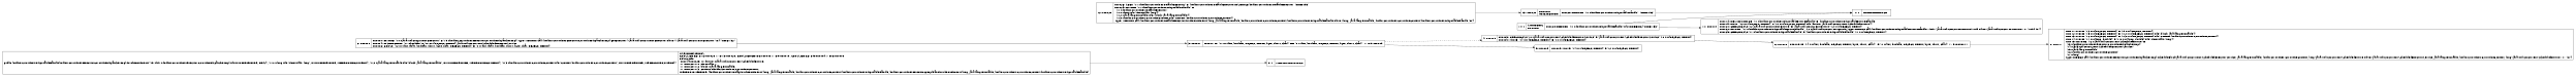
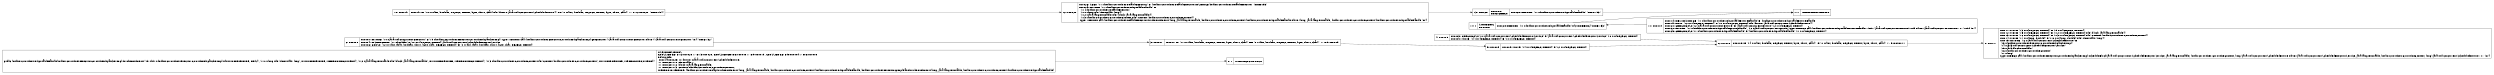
  digraph {
    rankdir=LR
    node [shape=record]
-   n1 [label="{0\:\ ?|MTH_ENTER_BLOCK\l}"]
+   n1 [label="{0\:\ ?|MTH_OBJECT_BLOCK\l}"]
    n2 [label="{2\:\ 0x0000|0x0000: INVOKE  (r0 I:java.util.concurrent.Executor) = (r9 I:kotlinx.coroutines.ExecutorCoroutineDispatcherImpl) type: VIRTUAL call: kotlinx.coroutines.ExecutorCoroutineDispatcherImpl.getExecutor():java.util.concurrent.Executor A[MD:():java.util.concurrent.Executor (m)] (LINE:152)\l0x0004: INSTANCE_OF  (r1 I:boolean) = (r0 I:??[OBJECT, ARRAY]) java.util.concurrent.ScheduledExecutorService \l0x0006: CONST  (r2 I:??[int, float, boolean, short, byte, char, OBJECT, ARRAY]) = (0 ??[int, float, boolean, short, byte, char, OBJECT, ARRAY]) \l}"]
    n3 [label="{3\:\ 0x0007|0x0007: IF  (r1 I:??[int, boolean, OBJECT, ARRAY, byte, short, char]) == (0 ??[int, boolean, OBJECT, ARRAY, byte, short, char])  \-\> B:5:0x000d \l}"]
    n4 [label="{4\:\ 0x0009|0x0009: CHECK_CAST (r0 I:java.util.concurrent.ScheduledExecutorService) = (java.util.concurrent.ScheduledExecutorService) (r0 I:??[OBJECT, ARRAY]) \l0x000b: MOVE  (r4 I:??[OBJECT, ARRAY]) = (r0 I:??[OBJECT, ARRAY]) \l}"]
    n5 [label="{5\:\ 0x000d|0x000d: MOVE  (r4 I:??[OBJECT, ARRAY]) = (r2 I:??[OBJECT, ARRAY]) \l}"]
    n6 [label="{6\:\ 0x000e|0x000e: IF  (r4 I:??[int, boolean, OBJECT, ARRAY, byte, short, char]) != (0 ??[int, boolean, OBJECT, ARRAY, byte, short, char])  \-\> B:8:0x0011 \l}"]
-   n7 [label="{8\:\ 0x0011|0x0011: MOVE  (r3 I:??[OBJECT, ARRAY]) = (r9 I:??[OBJECT, ARRAY]) \l0x0012: MOVE  (r5 I:??[OBJECT, ARRAY]) = (r12 I:??[OBJECT, ARRAY] A[D('block' java.lang.Runnable)]) \l0x0013: MOVE  (r6 I:??[OBJECT, ARRAY]) = (r13 I:??[OBJECT, ARRAY] A[D('context' kotlin.coroutines.CoroutineContext)]) \l0x0014: MOVE  (r7 I:??[long, double]) = (r10 I:??[long, double] A[D('timeMillis' long)]) \l0x0015: INVOKE  (r2 I:java.util.concurrent.ScheduledFuture) = \l  (r3 I:kotlinx.coroutines.ExecutorCoroutineDispatcherImpl)\l  (r4 I:java.util.concurrent.ScheduledExecutorService)\l  (r5 I:java.lang.Runnable)\l  (r6 I:kotlin.coroutines.CoroutineContext)\l  (r7 I:long)\l type: DIRECT call: kotlinx.coroutines.ExecutorCoroutineDispatcherImpl.scheduleBlock(java.util.concurrent.ScheduledExecutorService, java.lang.Runnable, kotlin.coroutines.CoroutineContext, long):java.util.concurrent.ScheduledFuture A[MD:(java.util.concurrent.ScheduledExecutorService, java.lang.Runnable, kotlin.coroutines.CoroutineContext, long):java.util.concurrent.ScheduledFuture\<?\> (m)]\l}"]
+   n7 [label="{8\:\ 0x0011|0x0011: MOVE  (r3 I:??[OBJECT, ARRAY]) = (r9 I:??[OBJECT, ARRAY]) \l0x0012: MOVE  (r5 I:??[OBJECT, ARRAY]) = (r12 I:??[OBJECT, ARRAY] A[D('block' java.lang.Runnable)]) \l0x0013: MOVE  (r6 I:??[OBJECT, ARRAY]) = (r13 I:??[OBJECT, ARRAY] A[D('context' kotlin.coroutines.CoroutineContext)]) \l0x0014: MOVE  (r7 I:??[long, double]) = (r10 I:??[long, double] A[D('timeMillis' long)]) \l0x0015: INVOKE  (r2 I:java.util.concurrent.ScheduledFuture) = \l  (r3 I:kotlinx.coroutines.ExecutorCoroutineDispatcherImpl)\l  (r4 I:java.util.concurrent.ScheduledExecutorService)\l  (r5 I:java.block.Runnable)\l  (r6 I:kotlin.coroutines.CoroutineContext)\l  (r7 I:long)\l type: DIRECT call: kotlinx.coroutines.ExecutorCoroutineDispatcherImpl.scheduleBlock(java.util.concurrent.ScheduledExecutorService, java.lang.Runnable, kotlin.coroutines.CoroutineContext, long):java.util.concurrent.ScheduledFuture A[MD:(java.util.concurrent.ScheduledExecutorService, java.lang.Runnable, kotlin.coroutines.CoroutineContext, long):java.util.concurrent.ScheduledFuture\<?\> (m)]\l}"]
+   n8 [label="{10\:\ 0x001b|0x001b: IF  (r0 I:??[int, boolean, OBJECT, ARRAY, byte, short, char] A[D('future' java.util.concurrent.ScheduledFuture)]) == (0 ??[int, boolean, OBJECT, ARRAY, byte, short, char])  \-\> B:12:0x0028  (LINE:154)\l}"]
    n9 [label="{12\:\ 0x0028|0x0028: SGET  (r1 I:kotlinx.coroutines.DefaultExecutor) =  kotlinx.coroutines.DefaultExecutor.INSTANCE kotlinx.coroutines.DefaultExecutor  (LINE:155)\l0x002a: INVOKE  (r1 I:kotlinx.coroutines.DisposableHandle) = \l  (r1 I:kotlinx.coroutines.DefaultExecutor)\l  (r10 I:long A[D('timeMillis' long)])\l  (r12 I:java.lang.Runnable A[D('block' java.lang.Runnable)])\l  (r13 I:kotlin.coroutines.CoroutineContext A[D('context' kotlin.coroutines.CoroutineContext)])\l type: VIRTUAL call: kotlinx.coroutines.DefaultExecutor.invokeOnTimeout(long, java.lang.Runnable, kotlin.coroutines.CoroutineContext):kotlinx.coroutines.DisposableHandle A[MD:(long, java.lang.Runnable, kotlin.coroutines.CoroutineContext):kotlinx.coroutines.DisposableHandle (m)]\l}"]
    n10 [label="{11\:\ 0x001d|0x001d: NEW_INSTANCE  (r1 I:kotlinx.coroutines.DisposableFutureHandle) =  kotlinx.coroutines.DisposableFutureHandle \l0x001f: MOVE  (r2 I:??[OBJECT, ARRAY]) = (r0 I:??[OBJECT, ARRAY] A[D('future' java.util.concurrent.ScheduledFuture)]) \l0x0020: CHECK_CAST (r2 I:java.util.concurrent.Future) = (java.util.concurrent.Future) (r2 I:??[OBJECT, ARRAY]) \l0x0022: INVOKE  (r1 I:kotlinx.coroutines.DisposableFutureHandle), (r2 I:java.util.concurrent.Future) type: DIRECT call: kotlinx.coroutines.DisposableFutureHandle.\<init\>(java.util.concurrent.Future):void A[MD:(java.util.concurrent.Future\<?\>):void (m)]\l0x0025: CHECK_CAST (r1 I:kotlinx.coroutines.DisposableHandle) = (kotlinx.coroutines.DisposableHandle) (r1 I:??[OBJECT, ARRAY]) \l}"]
    n11 [label="{14\:\ ?|SYNTHETIC\lRETURN\l|0x002e: RETURN  (r1 I:kotlinx.coroutines.DisposableHandle) A[SYNTHETIC] (LINE:153)\l}"]
-   n12 [label="{13\:\ 0x002e|RETURN\lORIG_RETURN\l|0x002e: RETURN  (r1 I:kotlinx.coroutines.DisposableHandle)  (LINE:153)\l}"]
-   n13 [label="{1\:\ ?|MTH_EXIT_BLOCK\l}"]
+   n12 [label="{13\:\ 0x002e|RETURN\lORIG_CHECK\l|0x002e: RETURN  (r1 I:kotlinx.coroutines.DisposableHandle)  (LINE:153)\l}"]
+   n13 [label="{1\:\ ?|MTH_EXIT_OVERRIDE\l}"]
    n14 [label="{public kotlinx.coroutines.DisposableHandle kotlinx.coroutines.ExecutorCoroutineDispatcherImpl.invokeOnTimeout((r9 'this' I:kotlinx.coroutines.ExecutorCoroutineDispatcherImpl A[IMMUTABLE_TYPE, THIS]), (r10 I:long A[D('timeMillis' long), IMMUTABLE_TYPE, METHOD_ARGUMENT]), (r12 I:java.lang.Runnable A[D('block' java.lang.Runnable), IMMUTABLE_TYPE, METHOD_ARGUMENT]), (r13 I:kotlin.coroutines.CoroutineContext A[D('context' kotlin.coroutines.CoroutineContext), IMMUTABLE_TYPE, METHOD_ARGUMENT]))  | USE_LINES_HINTS\lCROSS_EDGE: B:12:0x0028 \-\> B:13:0x002e, CROSS_EDGE: B:6:0x000e \-\> B:9:0x0019, CROSS_EDGE: B:5:0x000d \-\> B:6:0x000e\lDebug Info:\l  0x001a\-0x002e: r0 'future' Ljava\/util\/concurrent\/ScheduledFuture;\l  \-1 \-0x002e: r10 'timeMillis' J\l  \-1 \-0x002e: r12 'block' Ljava\/lang\/Runnable;\l  \-1 \-0x002e: r13 'context' Lkotlin\/coroutines\/CoroutineContext;\lMETHOD_OVERRIDE: [kotlinx.coroutines.Delay.invokeOnTimeout(long, java.lang.Runnable, kotlin.coroutines.CoroutineContext):kotlinx.coroutines.DisposableHandle, kotlinx.coroutines.EventLoopImplBase.invokeOnTimeout(long, java.lang.Runnable, kotlin.coroutines.CoroutineContext):kotlinx.coroutines.DisposableHandle]\l}"]
    n2 -> n3
-   n3 -> n4 [style=dashed]
    n3 -> n5
    n4 -> n6
+   n5 -> n6
    n6 -> n7
+   n8 -> n9
    n9 -> n12
-   n11 -> n10
+   n10 -> n11
    n11 -> n13
    n12 -> n13
    n14 -> n1
  }
